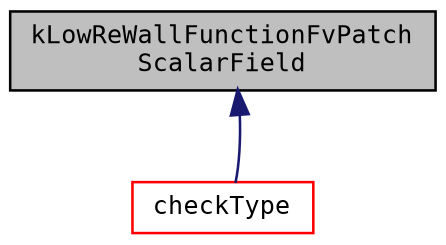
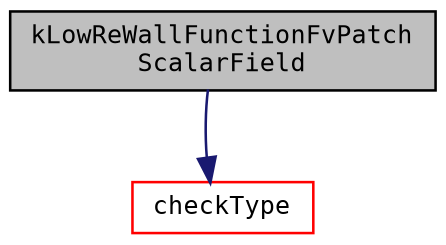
  digraph {
    rankdir=TB
    fontname="DejaVu Sans Mono"
    node [fontname="DejaVu Sans Mono" fontsize=10 shape=record]
    n1 [color=black fillcolor=grey75 fontcolor=black height=0.2 label="kLowReWallFunctionFvPatch\lScalarField" style=filled width=0.4]
    n2 [color=red height=0.2 label=checkType width=0.4]
-   n2 -> n1 [color=midnightblue fontname="DejaVu Sans Mono" fontsize=10 labelfontname=Helvetica labelfontsize=10 style=solid]
+   n1 -> n2 [color=midnightblue fontname="DejaVu Sans Mono" fontsize=10 labelfontname=Helvetica labelfontsize=10 style=solid]
  }
